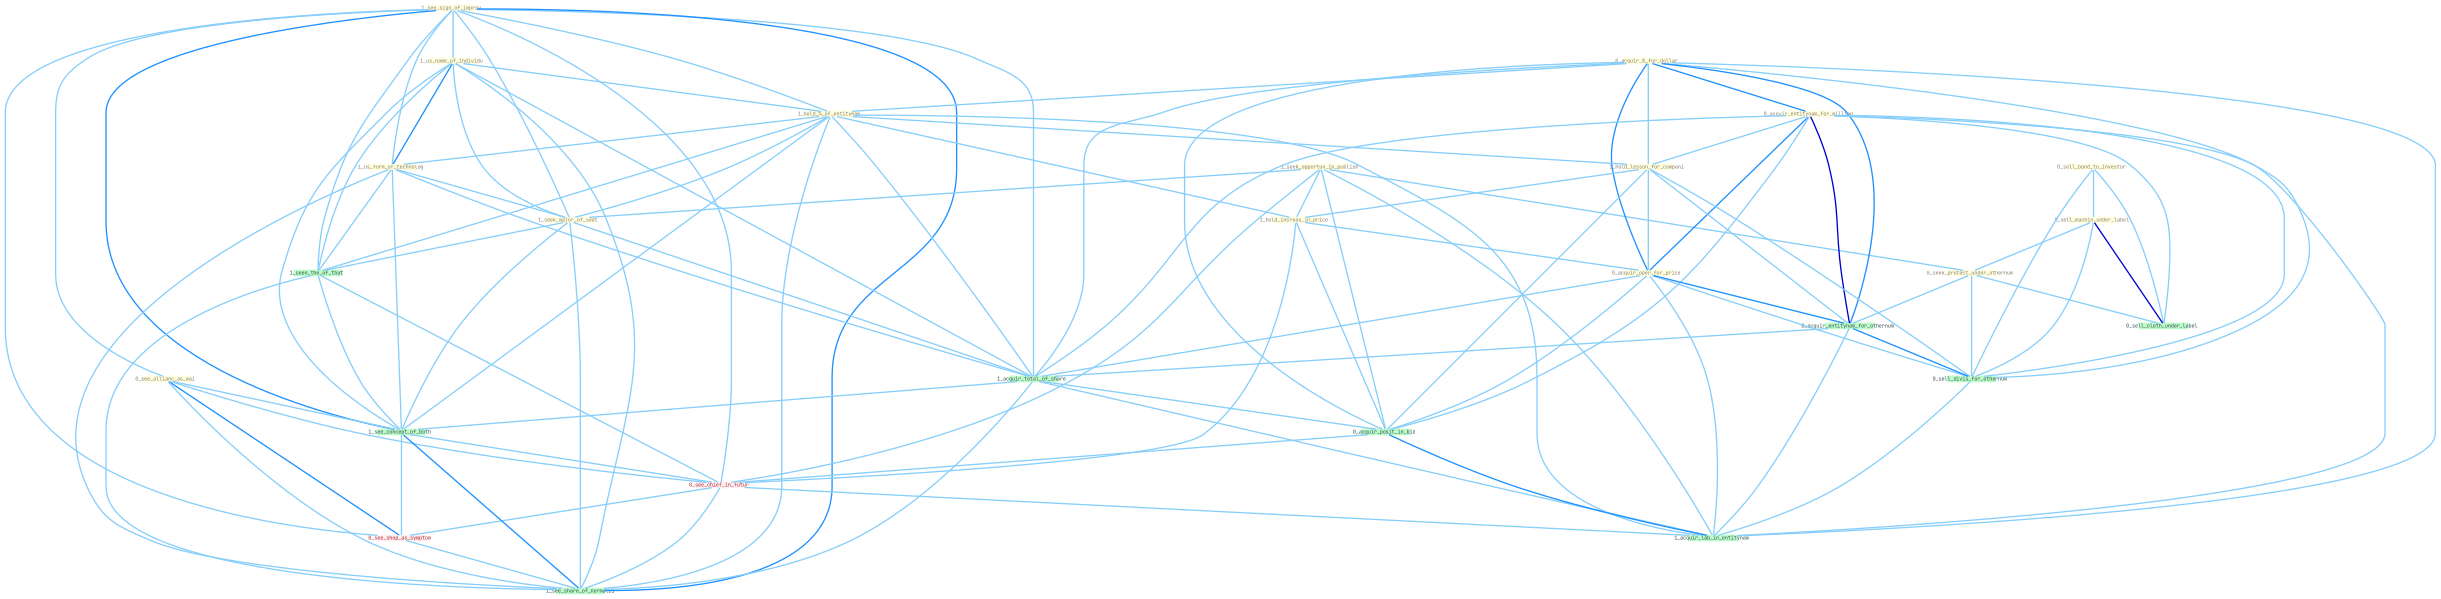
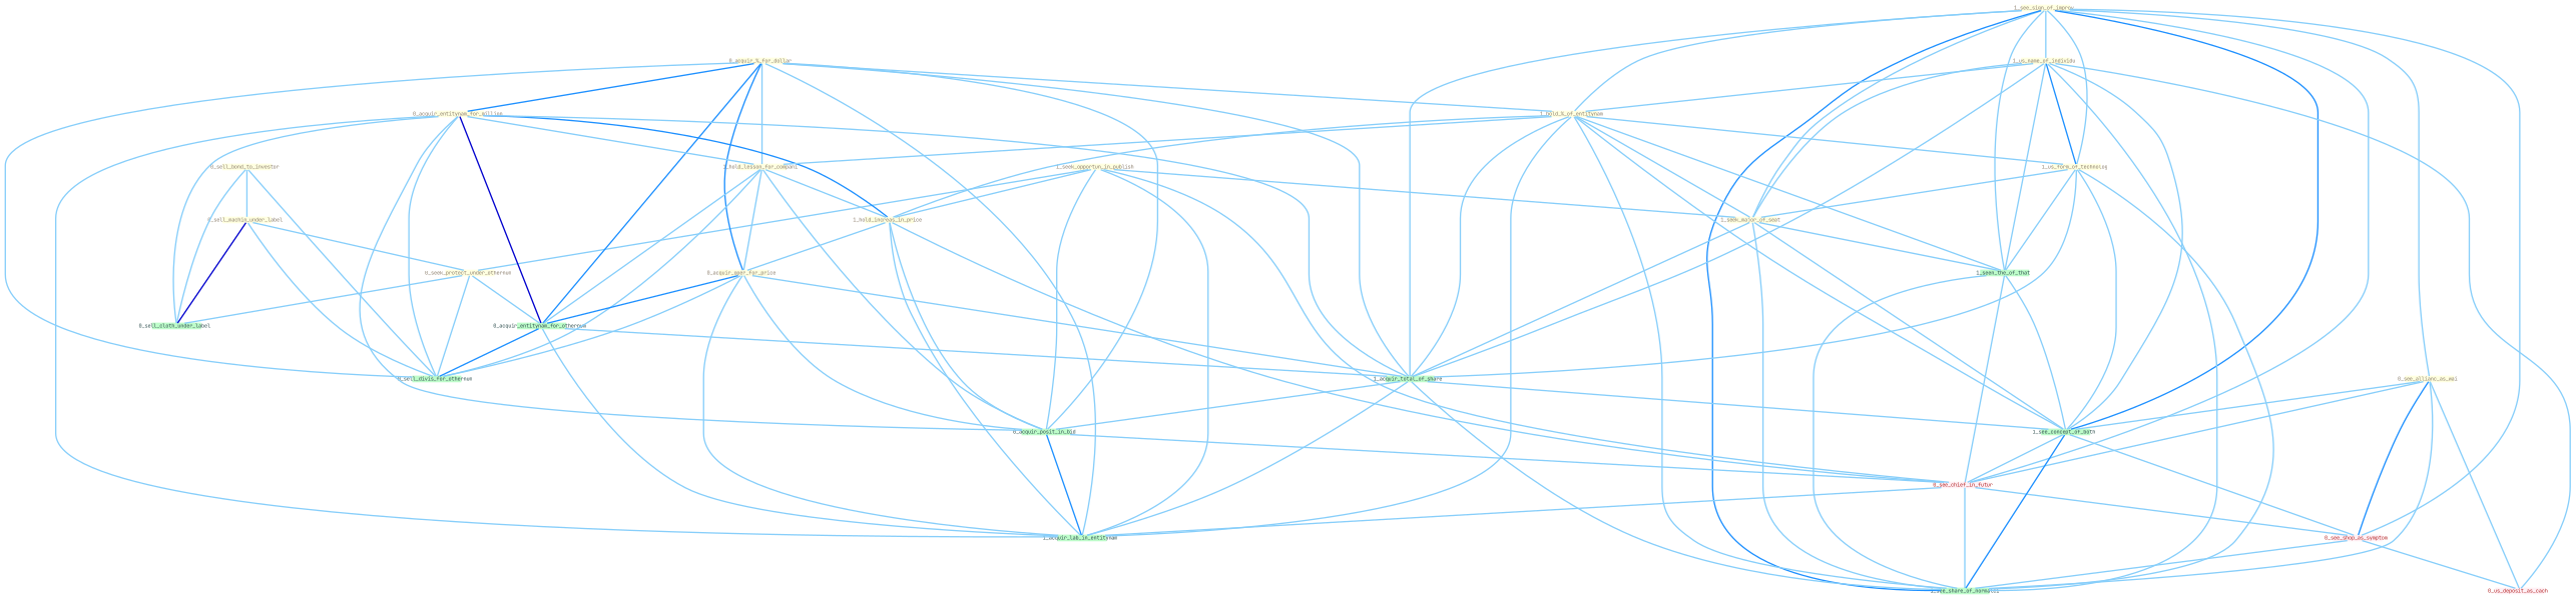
  graph {
    fontname="JetBrains Mono"
    node [color="#ffffe0" fixedsize=true fontcolor="#8b7d6b" fontname="JetBrains Mono" fontsize=4 shape=polygon style=filled]
    edge [color="#87cefa" fontname="JetBrains Mono" w=1]
    "0_sell_bond_to_investor " [height=.06 width=.5]
    "1_see_sign_of_improv " [height=.06 width=.5]
    "1_seek_opportun_in_publish " [height=.06 width=.5]
    "0_acquir_%_for_dollar " [height=.06 width=.5]
    "0_acquir_entitynam_for_million " [height=.06 width=.5]
    "1_us_name_of_individu " [height=.06 width=.5]
    "1_hold_%_of_entitynam " [height=.06 width=.5]
    "1_hold_lesson_for_compani " [height=.06 width=.5]
    "0_sell_machin_under_label " [height=.06 width=.5]
    "1_us_form_of_technolog " [height=.06 width=.5]
    "1_hold_increas_in_price " [height=.06 width=.5]
    "0_see_allianc_as_wai " [height=.06 width=.5]
    "0_acquir_oper_for_price " [height=.06 width=.5]
    "0_seek_protect_under_othernum " [height=.06 width=.5]
    "1_seek_major_of_seat " [height=.06 width=.5]
    "0_see_chief_in_futur " [color="#fff0f5" fontcolor="#b22222" height=.06 width=.5]
    "0_see_shop_as_symptom " [color="#fff0f5" fontcolor="#b22222" height=.06 width=.5]
+   "0_us_deposit_as_cach " [color="#fff0f5" fontcolor="#b22222" height=.06 width=.5]
    "0_sell_divis_for_othernum " [color="#BDFCC9" fontcolor="#2f4f4f" height=.06 width=.5]
    "0_sell_cloth_under_label " [color="#BDFCC9" fontcolor="#2f4f4f" height=.06 width=.5]
    "1_seen_the_of_that " [color="#BDFCC9" fontcolor="#2f4f4f" height=.06 width=.5]
    "1_acquir_total_of_share " [color="#BDFCC9" fontcolor="#2f4f4f" height=.06 width=.5]
    "1_see_concept_of_both " [color="#BDFCC9" fontcolor="#2f4f4f" height=.06 width=.5]
    n24 [color="#BDFCC9" fontcolor="#2f4f4f" height=.06 label="1_see_share_of_normalci" width=.5]
    "0_acquir_posit_in_bid " [color="#BDFCC9" fontcolor="#2f4f4f" height=.06 width=.5]
    "1_acquir_lab_in_entitynam " [color="#BDFCC9" fontcolor="#2f4f4f" height=.06 width=.5]
    "0_acquir_entitynam_for_othernum " [color="#BDFCC9" fontcolor="#2f4f4f" height=.06 width=.5]
    subgraph sub_1 {
      "0_sell_bond_to_investor "
      "1_see_sign_of_improv "
      "1_seek_opportun_in_publish "
      "0_acquir_%_for_dollar "
      "0_acquir_entitynam_for_million "
      "1_us_name_of_individu "
      "1_hold_%_of_entitynam "
      "1_hold_lesson_for_compani "
      "0_sell_machin_under_label "
      "1_us_form_of_technolog "
      "1_hold_increas_in_price "
      "0_see_allianc_as_wai "
      "0_acquir_oper_for_price "
      "0_seek_protect_under_othernum "
      "1_seek_major_of_seat "
    }
    subgraph sub_2 {
      "0_see_chief_in_futur "
      "0_see_shop_as_symptom "
+     "0_us_deposit_as_cach "
    }
    "0_sell_bond_to_investor " -- "0_sell_machin_under_label "
    "0_sell_bond_to_investor " -- "0_sell_divis_for_othernum "
    "0_sell_bond_to_investor " -- "0_sell_cloth_under_label "
    "1_see_sign_of_improv " -- "1_us_name_of_individu "
    "1_see_sign_of_improv " -- "1_hold_%_of_entitynam "
    "1_see_sign_of_improv " -- "1_us_form_of_technolog "
    "1_see_sign_of_improv " -- "0_see_allianc_as_wai "
    "1_see_sign_of_improv " -- "1_seek_major_of_seat "
    "1_see_sign_of_improv " -- "0_see_chief_in_futur "
    "1_see_sign_of_improv " -- "0_see_shop_as_symptom "
    "1_see_sign_of_improv " -- "1_seen_the_of_that "
    "1_see_sign_of_improv " -- "1_acquir_total_of_share "
    "1_see_sign_of_improv " -- "1_see_concept_of_both " [color="#1e90ff" w=2]
    "1_see_sign_of_improv " -- n24 [color="#1e90ff" w=2]
    "1_seek_opportun_in_publish " -- "1_hold_increas_in_price "
    "1_seek_opportun_in_publish " -- "0_seek_protect_under_othernum "
    "1_seek_opportun_in_publish " -- "1_seek_major_of_seat "
    "1_seek_opportun_in_publish " -- "0_see_chief_in_futur "
    "1_seek_opportun_in_publish " -- "0_acquir_posit_in_bid "
    "1_seek_opportun_in_publish " -- "1_acquir_lab_in_entitynam "
    "0_acquir_%_for_dollar " -- "0_acquir_entitynam_for_million " [color="#1e90ff" w=2]
    "0_acquir_%_for_dollar " -- "1_hold_%_of_entitynam "
    "0_acquir_%_for_dollar " -- "1_hold_lesson_for_compani "
    "0_acquir_%_for_dollar " -- "0_acquir_oper_for_price " [color="#1e90ff" w=2]
    "0_acquir_%_for_dollar " -- "0_sell_divis_for_othernum "
    "0_acquir_%_for_dollar " -- "1_acquir_total_of_share "
    "0_acquir_%_for_dollar " -- "0_acquir_posit_in_bid "
    "0_acquir_%_for_dollar " -- "1_acquir_lab_in_entitynam "
    "0_acquir_%_for_dollar " -- "0_acquir_entitynam_for_othernum " [color="#1e90ff" w=2]
    "0_acquir_entitynam_for_million " -- "1_hold_lesson_for_compani "
-   "0_acquir_entitynam_for_million " -- "0_acquir_oper_for_price " [color="#1e90ff" w=2]
+   "0_acquir_entitynam_for_million " -- "1_hold_increas_in_price " [color="#1e90ff" w=2]
    "0_acquir_entitynam_for_million " -- "0_sell_divis_for_othernum "
    "0_acquir_entitynam_for_million " -- "0_sell_cloth_under_label "
    "0_acquir_entitynam_for_million " -- "1_acquir_total_of_share "
    "0_acquir_entitynam_for_million " -- "0_acquir_posit_in_bid "
    "0_acquir_entitynam_for_million " -- "1_acquir_lab_in_entitynam "
    "0_acquir_entitynam_for_million " -- "0_acquir_entitynam_for_othernum " [color="#0000cd" w=3]
    "1_us_name_of_individu " -- "1_hold_%_of_entitynam "
    "1_us_name_of_individu " -- "1_us_form_of_technolog " [color="#1e90ff" w=2]
    "1_us_name_of_individu " -- "1_seek_major_of_seat "
+   "1_us_name_of_individu " -- "0_us_deposit_as_cach "
    "1_us_name_of_individu " -- "1_seen_the_of_that "
    "1_us_name_of_individu " -- "1_acquir_total_of_share "
    "1_us_name_of_individu " -- "1_see_concept_of_both "
    "1_us_name_of_individu " -- n24
    "1_hold_%_of_entitynam " -- "1_hold_lesson_for_compani "
    "1_hold_%_of_entitynam " -- "1_us_form_of_technolog "
    "1_hold_%_of_entitynam " -- "1_hold_increas_in_price "
    "1_hold_%_of_entitynam " -- "1_seek_major_of_seat "
    "1_hold_%_of_entitynam " -- "1_seen_the_of_that "
    "1_hold_%_of_entitynam " -- "1_acquir_total_of_share "
    "1_hold_%_of_entitynam " -- "1_see_concept_of_both "
    "1_hold_%_of_entitynam " -- n24
    "1_hold_%_of_entitynam " -- "1_acquir_lab_in_entitynam "
    "1_hold_lesson_for_compani " -- "1_hold_increas_in_price "
    "1_hold_lesson_for_compani " -- "0_acquir_oper_for_price "
    "1_hold_lesson_for_compani " -- "0_sell_divis_for_othernum "
    "1_hold_lesson_for_compani " -- "0_acquir_posit_in_bid "
    "1_hold_lesson_for_compani " -- "0_acquir_entitynam_for_othernum "
    "0_sell_machin_under_label " -- "0_seek_protect_under_othernum "
    "0_sell_machin_under_label " -- "0_sell_divis_for_othernum "
    "0_sell_machin_under_label " -- "0_sell_cloth_under_label " [color="#0000cd" w=3]
    "1_us_form_of_technolog " -- "1_seek_major_of_seat "
    "1_us_form_of_technolog " -- "1_seen_the_of_that "
    "1_us_form_of_technolog " -- "1_acquir_total_of_share "
    "1_us_form_of_technolog " -- "1_see_concept_of_both "
    "1_us_form_of_technolog " -- n24
    "1_hold_increas_in_price " -- "0_acquir_oper_for_price "
    "1_hold_increas_in_price " -- "0_see_chief_in_futur "
    "1_hold_increas_in_price " -- "0_acquir_posit_in_bid "
-   "0_sell_divis_for_othernum " -- "1_acquir_lab_in_entitynam "
+   "1_hold_increas_in_price " -- "1_acquir_lab_in_entitynam "
    "0_see_allianc_as_wai " -- "0_see_chief_in_futur "
    "0_see_allianc_as_wai " -- "0_see_shop_as_symptom " [color="#1e90ff" w=2]
+   "0_see_allianc_as_wai " -- "0_us_deposit_as_cach "
    "0_see_allianc_as_wai " -- "1_see_concept_of_both "
    "0_see_allianc_as_wai " -- n24
    "0_acquir_oper_for_price " -- "0_sell_divis_for_othernum "
    "0_acquir_oper_for_price " -- "1_acquir_total_of_share "
    "0_acquir_oper_for_price " -- "0_acquir_posit_in_bid "
    "0_acquir_oper_for_price " -- "1_acquir_lab_in_entitynam "
    "0_acquir_oper_for_price " -- "0_acquir_entitynam_for_othernum " [color="#1e90ff" w=2]
    "0_seek_protect_under_othernum " -- "0_sell_divis_for_othernum "
    "0_seek_protect_under_othernum " -- "0_sell_cloth_under_label "
    "0_seek_protect_under_othernum " -- "0_acquir_entitynam_for_othernum "
    "1_seek_major_of_seat " -- "1_seen_the_of_that "
    "1_seek_major_of_seat " -- "1_acquir_total_of_share "
    "1_seek_major_of_seat " -- "1_see_concept_of_both "
    "1_seek_major_of_seat " -- n24
    "0_see_chief_in_futur " -- "0_see_shop_as_symptom "
    "0_see_chief_in_futur " -- n24
    "0_see_chief_in_futur " -- "1_acquir_lab_in_entitynam "
+   "0_see_shop_as_symptom " -- "0_us_deposit_as_cach "
    "0_see_shop_as_symptom " -- n24
    "1_seen_the_of_that " -- "0_see_chief_in_futur "
    "1_seen_the_of_that " -- "1_see_concept_of_both "
    "1_seen_the_of_that " -- n24
    "1_acquir_total_of_share " -- "1_see_concept_of_both "
    "1_acquir_total_of_share " -- n24
    "1_acquir_total_of_share " -- "0_acquir_posit_in_bid "
    "1_acquir_total_of_share " -- "1_acquir_lab_in_entitynam "
    "1_see_concept_of_both " -- "0_see_chief_in_futur "
    "1_see_concept_of_both " -- "0_see_shop_as_symptom "
    "1_see_concept_of_both " -- n24 [color="#1e90ff" w=2]
    "0_acquir_posit_in_bid " -- "0_see_chief_in_futur "
    "0_acquir_posit_in_bid " -- "1_acquir_lab_in_entitynam " [color="#1e90ff" w=2]
    "0_acquir_entitynam_for_othernum " -- "0_sell_divis_for_othernum " [color="#1e90ff" w=2]
    "0_acquir_entitynam_for_othernum " -- "1_acquir_total_of_share "
    "0_acquir_entitynam_for_othernum " -- "1_acquir_lab_in_entitynam "
  }
